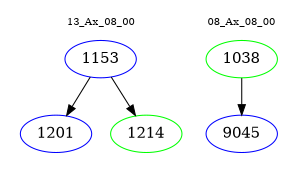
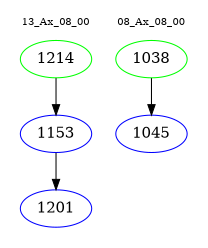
  digraph {
    fontname="DejaVu Serif"
    node [color=blue fontname="DejaVu Serif"]
    edge [color=black fontname="DejaVu Serif"]
    n1 [label=1153]
    n2 [label=1201]
    n3 [color=green label=1214]
    n4 [color=green label=1038]
-   n5 [label=9045]
+   n5 [label=1045]
    subgraph cluster_1 {
      color=white
      fontsize=10
      label="13_Ax_08_00"
      n1
      n2
      n3
    }
    subgraph cluster_2 {
      color=white
      fontsize=10
      label="08_Ax_08_00"
      n4
      n5
    }
    n1 -> n2
-   n1 -> n3
+   n3 -> n1
    n4 -> n5
  }
